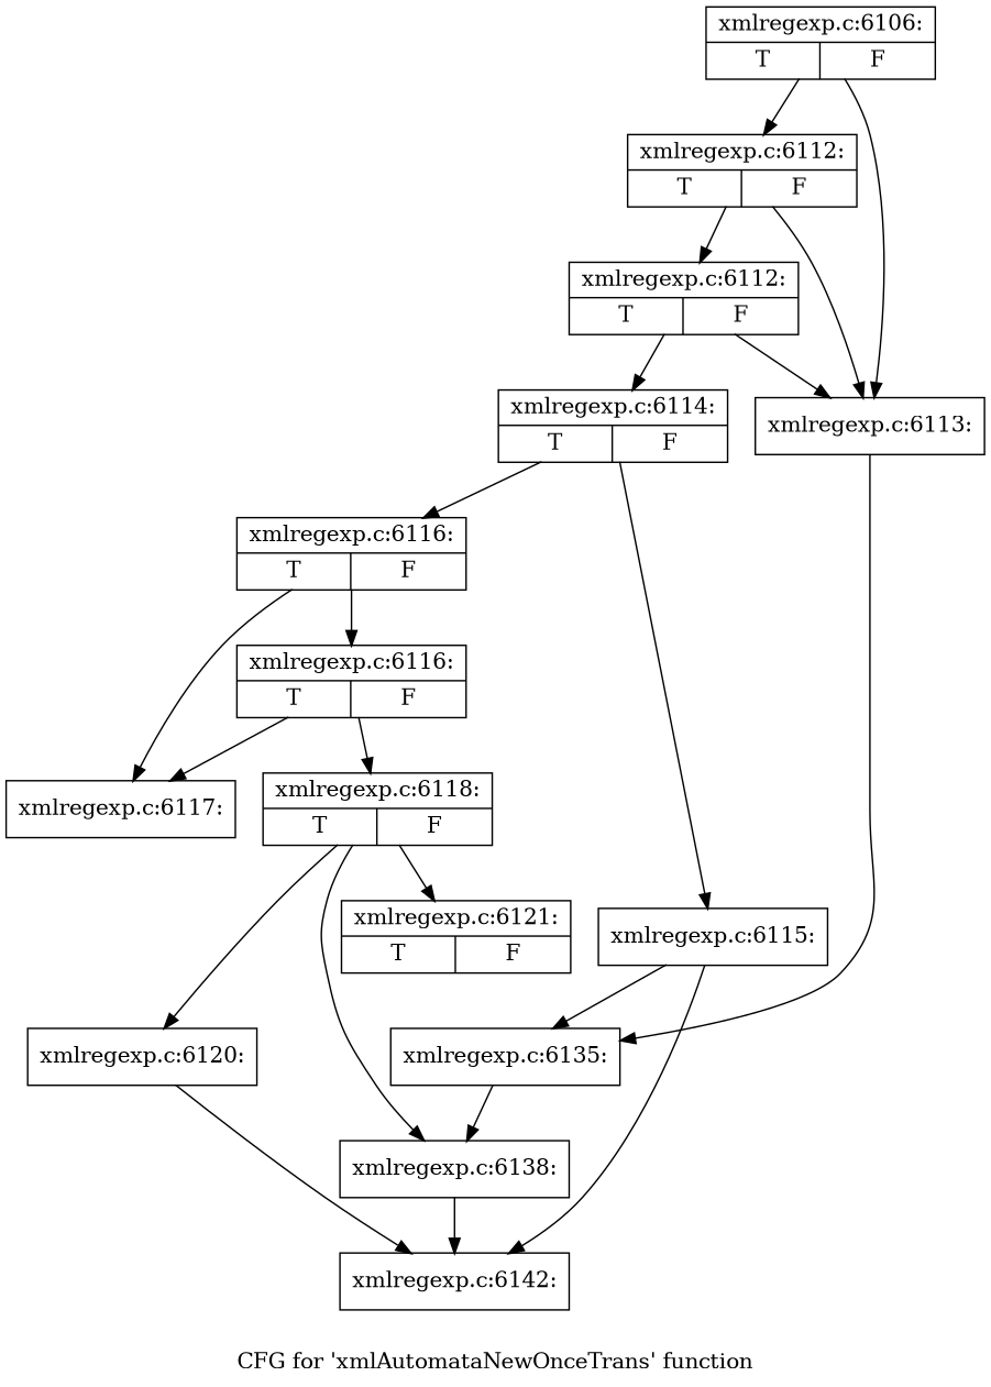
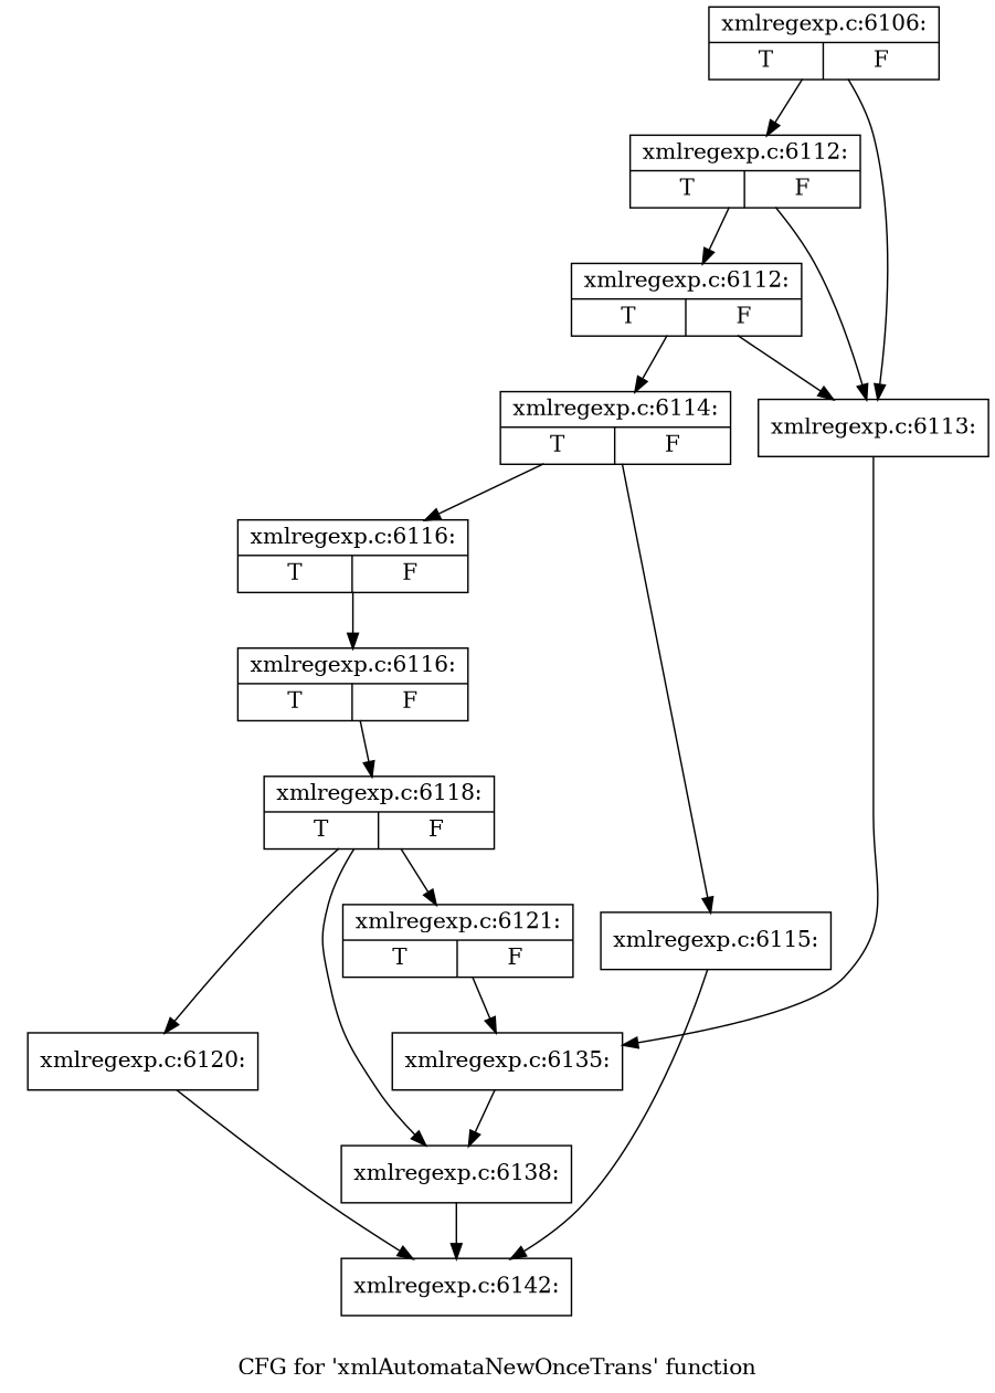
  digraph {
    label="CFG for 'xmlAutomataNewOnceTrans' function"
    node [shape=record]
    n1 [label="{xmlregexp.c:6106:|{<s0>T|<s1>F}}"]
    n2 [label="{xmlregexp.c:6113:}"]
    n3 [label="{xmlregexp.c:6112:|{<s0>T|<s1>F}}"]
    n4 [label="{xmlregexp.c:6135:}"]
    n5 [label="{xmlregexp.c:6112:|{<s0>T|<s1>F}}"]
    n6 [label="{xmlregexp.c:6142:}"]
    n7 [label="{xmlregexp.c:6114:|{<s0>T|<s1>F}}"]
    n8 [label="{xmlregexp.c:6115:}"]
    n9 [label="{xmlregexp.c:6116:|{<s0>T|<s1>F}}"]
-   n10 [label="{xmlregexp.c:6117:}"]
    n11 [label="{xmlregexp.c:6116:|{<s0>T|<s1>F}}"]
    n12 [label="{xmlregexp.c:6118:|{<s0>T|<s1>F}}"]
    n13 [label="{xmlregexp.c:6120:}"]
    n14 [label="{xmlregexp.c:6121:|{<s0>T|<s1>F}}"]
    n15 [label="{xmlregexp.c:6138:}"]
    n1 -> n2
    n1 -> n3
    n2 -> n4
    n3 -> n2
    n3 -> n5
    n4 -> n15
    n5 -> n2
    n5 -> n7
    n7 -> n8
    n7 -> n9
    n8 -> n6
-   n9 -> n10
    n9 -> n11
-   n11 -> n10
    n11 -> n12
    n12 -> n13
    n12 -> n14
    n12 -> n15
    n13 -> n6
-   n8 -> n4
+   n14 -> n4
    n15 -> n6
  }
